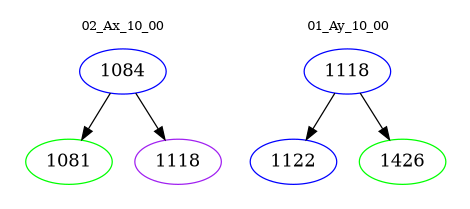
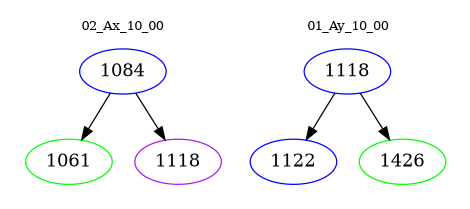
  digraph {
    node [color=blue]
    edge [color=black]
    n1 [label=1084]
-   n2 [color=green label=1081]
+   n2 [color=green label=1061]
    n3 [color=purple label=1118]
    n4 [label=1118]
    n5 [label=1122]
    n6 [color=green label=1426]
    subgraph cluster_1 {
      color=white
      fontsize=10
      label="02_Ax_10_00"
      n1
      n2
      n3
    }
    subgraph cluster_2 {
      color=white
      fontsize=10
      label="01_Ay_10_00"
      n4
      n5
      n6
    }
    n1 -> n2
    n1 -> n3
    n4 -> n5
    n4 -> n6
  }
